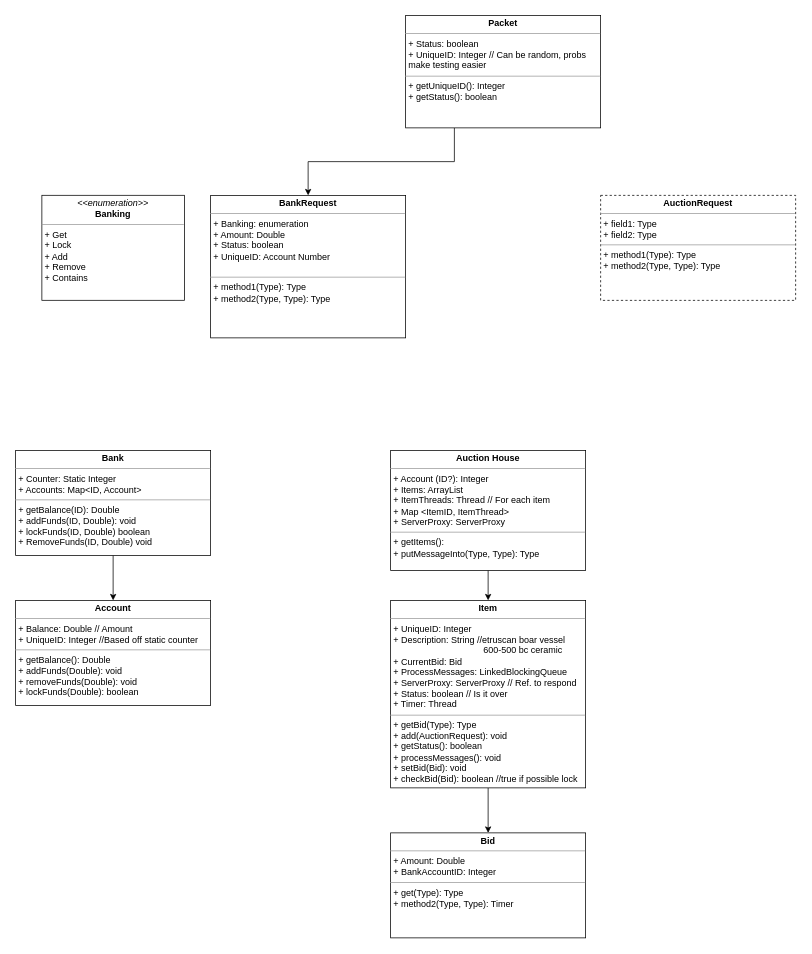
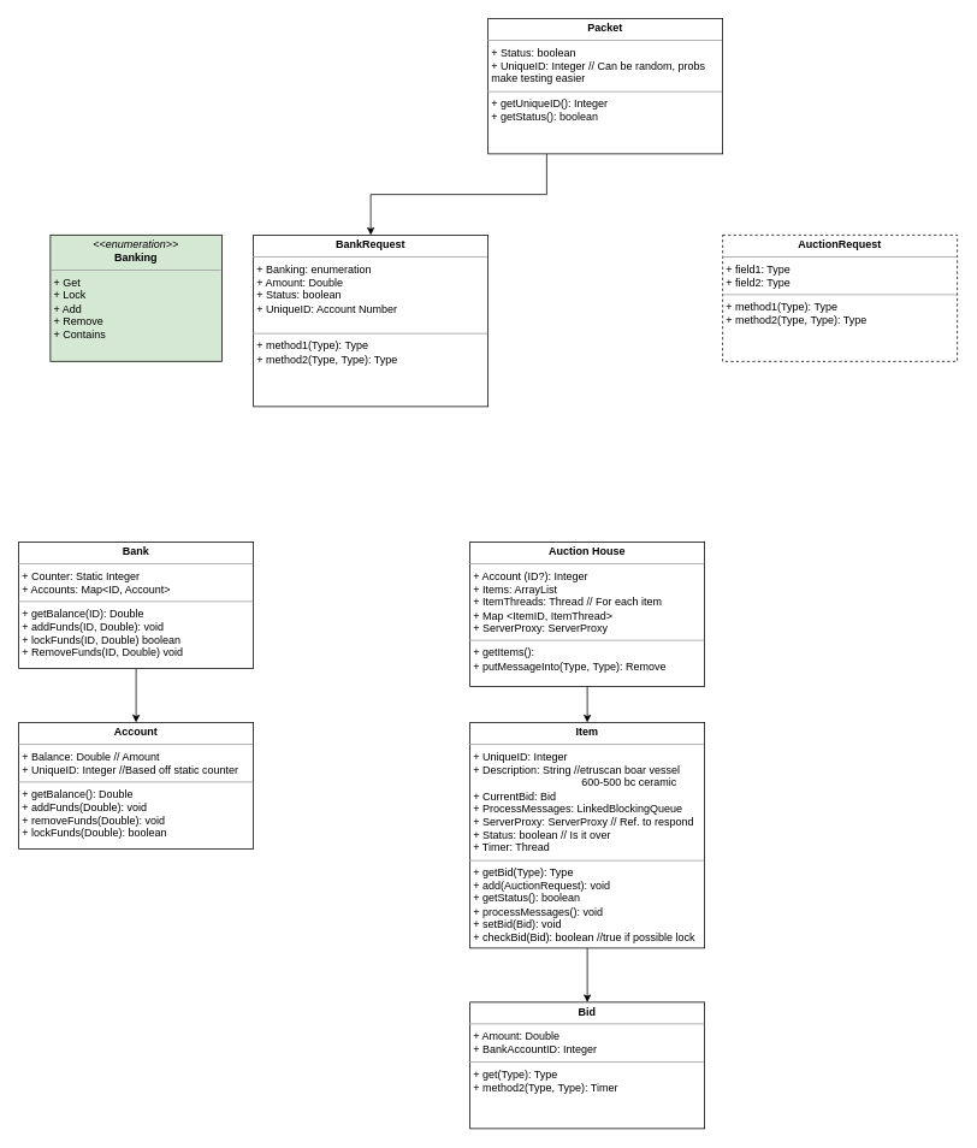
  <mxCell id="0" />
  <mxCell id="1" parent="0" />
  <mxCell id="2" value="&lt;p style=&quot;margin: 0px ; margin-top: 4px ; text-align: center&quot;&gt;&lt;b&gt;Account&lt;/b&gt;&lt;/p&gt;&lt;hr size=&quot;1&quot;&gt;&lt;p style=&quot;margin: 0px ; margin-left: 4px&quot;&gt;+ Balance: Double // Amount&lt;br&gt;+ UniqueID: Integer //Based off static counter&lt;/p&gt;&lt;hr size=&quot;1&quot;&gt;&lt;p style=&quot;margin: 0px ; margin-left: 4px&quot;&gt;+ getBalance(): Double&lt;/p&gt;&lt;p style=&quot;margin: 0px ; margin-left: 4px&quot;&gt;+ addFunds(Double): void&lt;/p&gt;&lt;p style=&quot;margin: 0px ; margin-left: 4px&quot;&gt;+ removeFunds(Double): void&lt;br&gt;+ lockFunds(Double): boolean&lt;/p&gt;&lt;p style=&quot;margin: 0px ; margin-left: 4px&quot;&gt;&lt;br&gt;&lt;/p&gt;" style="verticalAlign=top;align=left;overflow=fill;fontSize=12;fontFamily=Helvetica;html=1;rounded=0;glass=0;" parent="1" vertex="1"><mxGeometry x="20" y="800" width="260" height="140" as="geometry" /></mxCell>
  <mxCell id="3" style="edgeStyle=orthogonalEdgeStyle;rounded=0;orthogonalLoop=1;jettySize=auto;html=1;exitX=0.5;exitY=1;exitDx=0;exitDy=0;entryX=0.5;entryY=0;entryDx=0;entryDy=0;" edge="1" parent="1" source="4" target="2"><mxGeometry relative="1" as="geometry" /></mxCell>
  <mxCell id="4" value="&lt;p style=&quot;margin: 0px ; margin-top: 4px ; text-align: center&quot;&gt;&lt;b&gt;Bank&lt;/b&gt;&lt;/p&gt;&lt;hr size=&quot;1&quot;&gt;&lt;p style=&quot;margin: 0px ; margin-left: 4px&quot;&gt;+ Counter: Static Integer&lt;br&gt;+ Accounts: Map&amp;lt;ID, Account&amp;gt;&lt;/p&gt;&lt;hr size=&quot;1&quot;&gt;&lt;p style=&quot;margin: 0px ; margin-left: 4px&quot;&gt;+ getBalance(ID): Double&lt;br&gt;+ addFunds(ID, Double): void&lt;/p&gt;&lt;p style=&quot;margin: 0px ; margin-left: 4px&quot;&gt;+ lockFunds(ID, Double) boolean&lt;/p&gt;&lt;p style=&quot;margin: 0px ; margin-left: 4px&quot;&gt;+ RemoveFunds(ID, Double) void&lt;/p&gt;" style="verticalAlign=top;align=left;overflow=fill;fontSize=12;fontFamily=Helvetica;html=1;rounded=0;glass=0;" parent="1" vertex="1"><mxGeometry x="20" y="600" width="260" height="140" as="geometry" /></mxCell>
  <mxCell id="5" style="edgeStyle=orthogonalEdgeStyle;rounded=0;orthogonalLoop=1;jettySize=auto;html=1;exitX=0.5;exitY=1;exitDx=0;exitDy=0;" edge="1" parent="1" source="6" target="8"><mxGeometry relative="1" as="geometry" /></mxCell>
- <mxCell id="6" value="&lt;p style=&quot;margin: 0px ; margin-top: 4px ; text-align: center&quot;&gt;&lt;b&gt;Auction House&lt;/b&gt;&lt;/p&gt;&lt;hr size=&quot;1&quot;&gt;&lt;p style=&quot;margin: 0px ; margin-left: 4px&quot;&gt;+ Account (ID?): Integer&amp;nbsp;&lt;br&gt;&lt;span&gt;+ Items: ArrayList&lt;/span&gt;&lt;br&gt;&lt;/p&gt;&lt;p style=&quot;margin: 0px ; margin-left: 4px&quot;&gt;&lt;span&gt;+ ItemThreads: Thread // For each item&lt;/span&gt;&lt;/p&gt;&lt;p style=&quot;margin: 0px ; margin-left: 4px&quot;&gt;&lt;span&gt;+ Map &amp;lt;ItemID, ItemThread&amp;gt;&lt;/span&gt;&lt;/p&gt;&lt;p style=&quot;margin: 0px ; margin-left: 4px&quot;&gt;&lt;span&gt;+ ServerProxy: ServerProxy&lt;/span&gt;&lt;/p&gt;&lt;hr size=&quot;1&quot;&gt;&lt;p style=&quot;margin: 0px ; margin-left: 4px&quot;&gt;+ getItems():&amp;nbsp;&lt;br&gt;+ putMessageInto(Type, Type): Type&lt;/p&gt;&lt;p style=&quot;margin: 0px ; margin-left: 4px&quot;&gt;&lt;br&gt;&lt;/p&gt;" style="verticalAlign=top;align=left;overflow=fill;fontSize=12;fontFamily=Helvetica;html=1;" vertex="1" parent="1"><mxGeometry x="520" y="600" width="260" height="160" as="geometry" /></mxCell>
+ <mxCell id="6" value="&lt;p style=&quot;margin: 0px ; margin-top: 4px ; text-align: center&quot;&gt;&lt;b&gt;Auction House&lt;/b&gt;&lt;/p&gt;&lt;hr size=&quot;1&quot;&gt;&lt;p style=&quot;margin: 0px ; margin-left: 4px&quot;&gt;+ Account (ID?): Integer&amp;nbsp;&lt;br&gt;&lt;span&gt;+ Items: ArrayList&lt;/span&gt;&lt;br&gt;&lt;/p&gt;&lt;p style=&quot;margin: 0px ; margin-left: 4px&quot;&gt;&lt;span&gt;+ ItemThreads: Thread // For each item&lt;/span&gt;&lt;/p&gt;&lt;p style=&quot;margin: 0px ; margin-left: 4px&quot;&gt;&lt;span&gt;+ Map &amp;lt;ItemID, ItemThread&amp;gt;&lt;/span&gt;&lt;/p&gt;&lt;p style=&quot;margin: 0px ; margin-left: 4px&quot;&gt;&lt;span&gt;+ ServerProxy: ServerProxy&lt;/span&gt;&lt;/p&gt;&lt;hr size=&quot;1&quot;&gt;&lt;p style=&quot;margin: 0px ; margin-left: 4px&quot;&gt;+ getItems():&amp;nbsp;&lt;br&gt;+ putMessageInto(Type, Type): Remove&lt;/p&gt;&lt;p style=&quot;margin: 0px ; margin-left: 4px&quot;&gt;&lt;br&gt;&lt;/p&gt;" style="verticalAlign=top;align=left;overflow=fill;fontSize=12;fontFamily=Helvetica;html=1;" vertex="1" parent="1"><mxGeometry x="520" y="600" width="260" height="160" as="geometry" /></mxCell>
  <mxCell id="7" style="edgeStyle=orthogonalEdgeStyle;rounded=0;orthogonalLoop=1;jettySize=auto;html=1;exitX=0.5;exitY=1;exitDx=0;exitDy=0;entryX=0.5;entryY=0;entryDx=0;entryDy=0;" edge="1" parent="1" source="8" target="9"><mxGeometry relative="1" as="geometry" /></mxCell>
  <mxCell id="8" value="&lt;p style=&quot;margin: 0px ; margin-top: 4px ; text-align: center&quot;&gt;&lt;b&gt;Item&lt;/b&gt;&lt;/p&gt;&lt;hr size=&quot;1&quot;&gt;&lt;p style=&quot;margin: 0px ; margin-left: 4px&quot;&gt;+ UniqueID: Integer&lt;/p&gt;&lt;p style=&quot;margin: 0px ; margin-left: 4px&quot;&gt;+ Description: String //etruscan boar vessel&lt;/p&gt;&lt;p style=&quot;margin: 0px ; margin-left: 4px&quot;&gt;&amp;nbsp; &amp;nbsp; &amp;nbsp; &amp;nbsp; &amp;nbsp; &amp;nbsp; &amp;nbsp; &amp;nbsp; &amp;nbsp; &amp;nbsp; &amp;nbsp; &amp;nbsp; &amp;nbsp; &amp;nbsp; &amp;nbsp; &amp;nbsp; &amp;nbsp; &amp;nbsp; 600-500 bc ceramic&lt;br&gt;+ CurrentBid: Bid&lt;/p&gt;&lt;p style=&quot;margin: 0px ; margin-left: 4px&quot;&gt;+ ProcessMessages: LinkedBlockingQueue&lt;/p&gt;&lt;p style=&quot;margin: 0px ; margin-left: 4px&quot;&gt;+ ServerProxy: ServerProxy // Ref. to respond&lt;/p&gt;&lt;p style=&quot;margin: 0px ; margin-left: 4px&quot;&gt;+ Status: boolean // Is it over&lt;/p&gt;&lt;p style=&quot;margin: 0px ; margin-left: 4px&quot;&gt;+ Timer: Thread&amp;nbsp;&lt;/p&gt;&lt;hr size=&quot;1&quot;&gt;&lt;p style=&quot;margin: 0px ; margin-left: 4px&quot;&gt;+ getBid(Type): Type&lt;br&gt;+ add(AuctionRequest): void&lt;/p&gt;&lt;p style=&quot;margin: 0px ; margin-left: 4px&quot;&gt;+ getStatus(): boolean&lt;/p&gt;&lt;p style=&quot;margin: 0px ; margin-left: 4px&quot;&gt;+ processMessages(): void&lt;/p&gt;&lt;p style=&quot;margin: 0px ; margin-left: 4px&quot;&gt;+ setBid(Bid): void&amp;nbsp;&lt;/p&gt;&lt;p style=&quot;margin: 0px ; margin-left: 4px&quot;&gt;+ checkBid(Bid): boolean //true if possible lock&lt;/p&gt;&lt;p style=&quot;margin: 0px ; margin-left: 4px&quot;&gt;&lt;br&gt;&lt;/p&gt;&lt;p style=&quot;margin: 0px ; margin-left: 4px&quot;&gt;&lt;br&gt;&lt;/p&gt;" style="verticalAlign=top;align=left;overflow=fill;fontSize=12;fontFamily=Helvetica;html=1;" vertex="1" parent="1"><mxGeometry x="520" y="800" width="260" height="250" as="geometry" /></mxCell>
  <mxCell id="9" value="&lt;p style=&quot;margin: 0px ; margin-top: 4px ; text-align: center&quot;&gt;&lt;b&gt;Bid&lt;/b&gt;&lt;/p&gt;&lt;hr size=&quot;1&quot;&gt;&lt;p style=&quot;margin: 0px ; margin-left: 4px&quot;&gt;+ Amount: Double&lt;br&gt;+ BankAccountID: Integer&lt;/p&gt;&lt;hr size=&quot;1&quot;&gt;&lt;p style=&quot;margin: 0px ; margin-left: 4px&quot;&gt;+ get(Type): Type&lt;br&gt;+ method2(Type, Type): Timer&lt;/p&gt;" style="verticalAlign=top;align=left;overflow=fill;fontSize=12;fontFamily=Helvetica;html=1;" vertex="1" parent="1"><mxGeometry x="520" y="1110" width="260" height="140" as="geometry" /></mxCell>
  <mxCell id="10" style="edgeStyle=orthogonalEdgeStyle;rounded=0;orthogonalLoop=1;jettySize=auto;html=1;exitX=0.25;exitY=1;exitDx=0;exitDy=0;entryX=0.5;entryY=0;entryDx=0;entryDy=0;" edge="1" parent="1" source="11" target="12"><mxGeometry relative="1" as="geometry" /></mxCell>
  <mxCell id="11" value="&lt;p style=&quot;margin: 0px ; margin-top: 4px ; text-align: center&quot;&gt;&lt;b&gt;Packet&lt;/b&gt;&lt;/p&gt;&lt;hr size=&quot;1&quot;&gt;&lt;p style=&quot;margin: 0px ; margin-left: 4px&quot;&gt;+ Status: boolean&lt;br&gt;+ UniqueID: Integer // Can be random, probs&amp;nbsp;&lt;/p&gt;&lt;p style=&quot;margin: 0px ; margin-left: 4px&quot;&gt;make testing easier&lt;/p&gt;&lt;hr size=&quot;1&quot;&gt;&lt;p style=&quot;margin: 0px ; margin-left: 4px&quot;&gt;+ getUniqueID(): Integer&lt;br&gt;+ getStatus(): boolean&lt;/p&gt;" style="verticalAlign=top;align=left;overflow=fill;fontSize=12;fontFamily=Helvetica;html=1;" vertex="1" parent="1"><mxGeometry x="540" y="20" width="260" height="150" as="geometry" /></mxCell>
  <mxCell id="12" value="&lt;p style=&quot;margin: 0px ; margin-top: 4px ; text-align: center&quot;&gt;&lt;b&gt;BankRequest&lt;/b&gt;&lt;/p&gt;&lt;hr size=&quot;1&quot;&gt;&lt;p style=&quot;margin: 0px ; margin-left: 4px&quot;&gt;+ Banking: enumeration&lt;br&gt;+ Amount: Double&lt;/p&gt;&lt;p style=&quot;margin: 0px ; margin-left: 4px&quot;&gt;+ Status: boolean&lt;/p&gt;&lt;p style=&quot;margin: 0px ; margin-left: 4px&quot;&gt;+ UniqueID: Account Number&lt;/p&gt;&lt;p style=&quot;margin: 0px ; margin-left: 4px&quot;&gt;&lt;br&gt;&lt;/p&gt;&lt;hr size=&quot;1&quot;&gt;&lt;p style=&quot;margin: 0px ; margin-left: 4px&quot;&gt;+ method1(Type): Type&lt;br&gt;+ method2(Type, Type): Type&lt;/p&gt;" style="verticalAlign=top;align=left;overflow=fill;fontSize=12;fontFamily=Helvetica;html=1;" vertex="1" parent="1"><mxGeometry x="280" y="260" width="260" height="190" as="geometry" /></mxCell>
  <mxCell id="13" value="&lt;p style=&quot;margin: 0px ; margin-top: 4px ; text-align: center&quot;&gt;&lt;b&gt;AuctionRequest&lt;/b&gt;&lt;/p&gt;&lt;hr size=&quot;1&quot;&gt;&lt;p style=&quot;margin: 0px ; margin-left: 4px&quot;&gt;+ field1: Type&lt;br&gt;+ field2: Type&lt;/p&gt;&lt;hr size=&quot;1&quot;&gt;&lt;p style=&quot;margin: 0px ; margin-left: 4px&quot;&gt;+ method1(Type): Type&lt;br&gt;+ method2(Type, Type): Type&lt;/p&gt;" style="verticalAlign=top;align=left;overflow=fill;fontSize=12;fontFamily=Helvetica;html=1;dashed=1;" vertex="1" parent="1"><mxGeometry x="800" y="260" width="260" height="140" as="geometry" /></mxCell>
- <mxCell id="14" value="&lt;p style=&quot;margin: 0px ; margin-top: 4px ; text-align: center&quot;&gt;&lt;i&gt;&amp;lt;&amp;lt;enumeration&amp;gt;&amp;gt;&lt;/i&gt;&lt;br&gt;&lt;b&gt;Banking&lt;/b&gt;&lt;/p&gt;&lt;hr size=&quot;1&quot;&gt;&lt;p style=&quot;margin: 0px ; margin-left: 4px&quot;&gt;+ Get&lt;br&gt;+ Lock&lt;/p&gt;&lt;p style=&quot;margin: 0px ; margin-left: 4px&quot;&gt;+ Add&lt;br&gt;+ Remove&lt;/p&gt;&lt;p style=&quot;margin: 0px ; margin-left: 4px&quot;&gt;+ Contains&lt;/p&gt;" style="verticalAlign=top;align=left;overflow=fill;fontSize=12;fontFamily=Helvetica;html=1;" vertex="1" parent="1"><mxGeometry x="55" y="259.9" width="190" height="140" as="geometry" /></mxCell>
+ <mxCell id="14" value="&lt;p style=&quot;margin: 0px ; margin-top: 4px ; text-align: center&quot;&gt;&lt;i&gt;&amp;lt;&amp;lt;enumeration&amp;gt;&amp;gt;&lt;/i&gt;&lt;br&gt;&lt;b&gt;Banking&lt;/b&gt;&lt;/p&gt;&lt;hr size=&quot;1&quot;&gt;&lt;p style=&quot;margin: 0px ; margin-left: 4px&quot;&gt;+ Get&lt;br&gt;+ Lock&lt;/p&gt;&lt;p style=&quot;margin: 0px ; margin-left: 4px&quot;&gt;+ Add&lt;br&gt;+ Remove&lt;/p&gt;&lt;p style=&quot;margin: 0px ; margin-left: 4px&quot;&gt;+ Contains&lt;/p&gt;" style="verticalAlign=top;align=left;overflow=fill;fontSize=12;fontFamily=Helvetica;html=1;fillColor=#d5e8d4;" vertex="1" parent="1"><mxGeometry x="55" y="259.9" width="190" height="140" as="geometry" /></mxCell>
